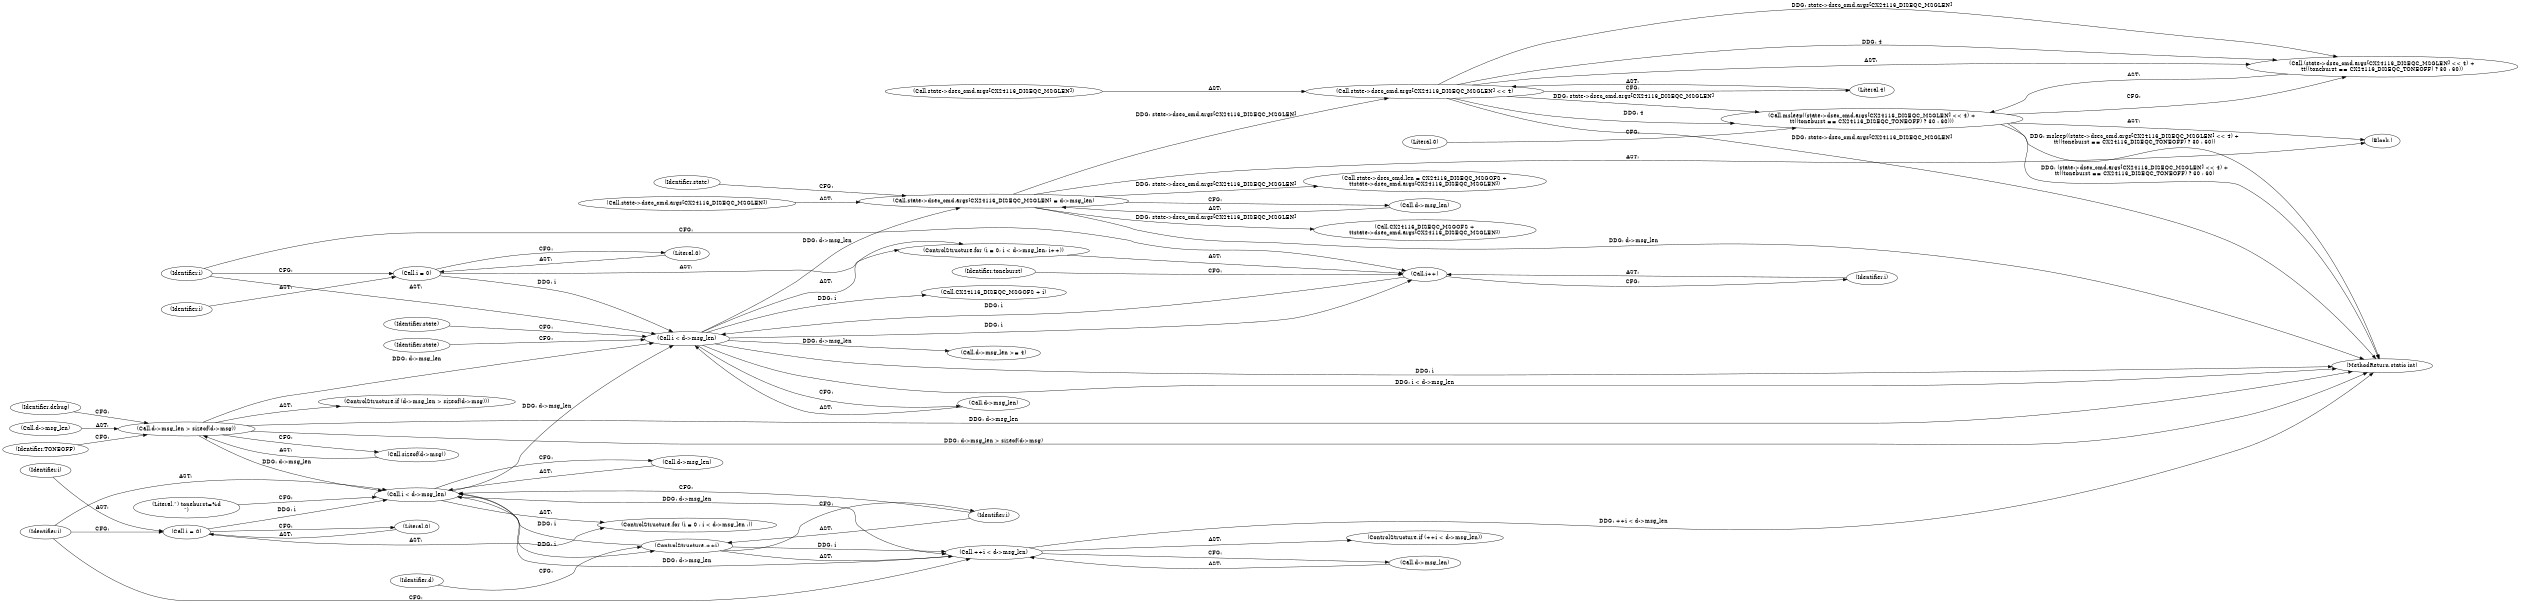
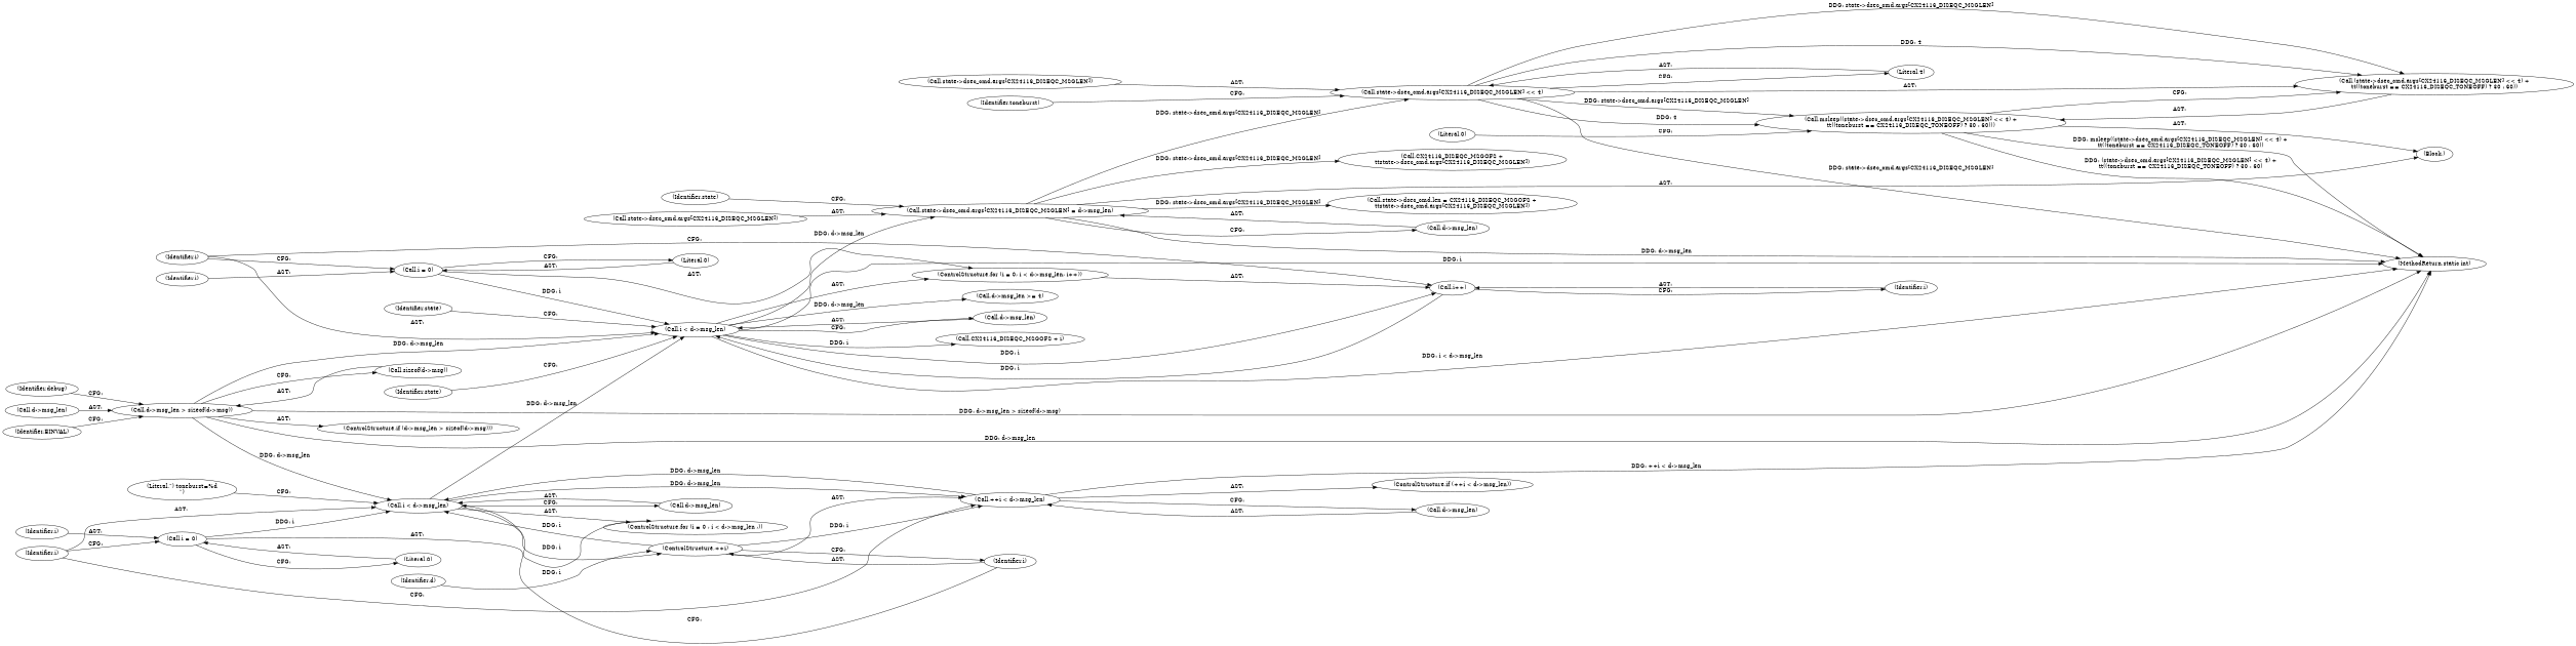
  digraph {
    rankdir=LR
    n1 [label="(Call,msleep((state->dsec_cmd.args[CX24116_DISEQC_MSGLEN] << 4) +\n\t\t((toneburst == CX24116_DISEQC_TONEOFF) ? 30 : 60)))"]
    n2 [label="(MethodReturn,static int)"]
    n3 [label="(Call,(state->dsec_cmd.args[CX24116_DISEQC_MSGLEN] << 4) +\n\t\t((toneburst == CX24116_DISEQC_TONEOFF) ? 30 : 60))"]
    n4 [label="(Block,)"]
    n5 [label="(Call,state->dsec_cmd.args[CX24116_DISEQC_MSGLEN] << 4)"]
    n6 [label="(Literal,4)"]
    n7 [label="(Call,state->dsec_cmd.args[CX24116_DISEQC_MSGLEN] = d->msg_len)"]
    n8 [label="(Call,state->dsec_cmd.len = CX24116_DISEQC_MSGOFS +\n\t\tstate->dsec_cmd.args[CX24116_DISEQC_MSGLEN])"]
    n9 [label="(Call,d->msg_len)"]
    n10 [label="(Call,CX24116_DISEQC_MSGOFS +\n\t\tstate->dsec_cmd.args[CX24116_DISEQC_MSGLEN])"]
    n11 [label="(Call,i < d->msg_len)"]
    n12 [label="(Call,i++)"]
    n13 [label="(Call,d->msg_len)"]
    n14 [label="(ControlStructure,for (i = 0; i < d->msg_len; i++))"]
    n15 [label="(Call,CX24116_DISEQC_MSGOFS + i)"]
    n16 [label="(Call,d->msg_len >= 4)"]
    n17 [label="(Identifier,i)"]
    n18 [label="(Call,i = 0)"]
    n19 [label="(Literal,0)"]
    n20 [label="(Call,d->msg_len > sizeof(d->msg))"]
    n21 [label="(Call,i < d->msg_len)"]
    n22 [label="(Call,sizeof(d->msg))"]
    n23 [label="(ControlStructure,if (d->msg_len > sizeof(d->msg)))"]
    n24 [label="(ControlStructure,++i)"]
    n25 [label="(Call,++i < d->msg_len)"]
    n26 [label="(ControlStructure,for (i = 0 ; i < d->msg_len ;))"]
    n27 [label="(Call,d->msg_len)"]
    n28 [label="(Identifier,i)"]
    n29 [label="(Call,d->msg_len)"]
    n30 [label="(ControlStructure,if (++i < d->msg_len))"]
    n31 [label="(Call,i = 0)"]
    n32 [label="(Literal,0)"]
    n33 [label="(Literal,0)"]
    n34 [label="(Identifier,state)"]
    n35 [label="(Identifier,d)"]
    n36 [label="(Identifier,i)"]
    n37 [label="(Identifier,state)"]
    n38 [label="(Identifier,i)"]
-   n39 [label="(Identifier,TONEOFF)"]
+   n39 [label="(Identifier,EINVAL)"]
    n40 [label="(Identifier,state)"]
    n41 [label="(Identifier,debug)"]
    n42 [label="(Identifier,toneburst)"]
    n43 [label="(Call,state->dsec_cmd.args[CX24116_DISEQC_MSGLEN])"]
    n44 [label="(Identifier,i)"]
    n45 [label="(Call,d->msg_len)"]
    n46 [label="(Identifier,i)"]
    n47 [label="(Literal,\") toneburst=%d\n\")"]
    n48 [label="(Call,state->dsec_cmd.args[CX24116_DISEQC_MSGLEN])"]
    n1 -> n2 [label="DDG: msleep((state->dsec_cmd.args[CX24116_DISEQC_MSGLEN] << 4) +\n\t\t((toneburst == CX24116_DISEQC_TONEOFF) ? 30 : 60))"]
    n1 -> n2 [label="DDG: (state->dsec_cmd.args[CX24116_DISEQC_MSGLEN] << 4) +\n\t\t((toneburst == CX24116_DISEQC_TONEOFF) ? 30 : 60)"]
    n1 -> n3 [label="CFG: "]
    n1 -> n4 [label="AST: "]
    n3 -> n1 [label="AST: "]
    n5 -> n1 [label="DDG: state->dsec_cmd.args[CX24116_DISEQC_MSGLEN]"]
    n5 -> n1 [label="DDG: 4"]
    n5 -> n2 [label="DDG: state->dsec_cmd.args[CX24116_DISEQC_MSGLEN]"]
    n5 -> n3 [label="AST: "]
    n5 -> n3 [label="DDG: state->dsec_cmd.args[CX24116_DISEQC_MSGLEN]"]
    n5 -> n3 [label="DDG: 4"]
    n5 -> n6 [label="CFG: "]
    n6 -> n5 [label="AST: "]
    n7 -> n2 [label="DDG: d->msg_len"]
    n7 -> n4 [label="AST: "]
    n7 -> n5 [label="DDG: state->dsec_cmd.args[CX24116_DISEQC_MSGLEN]"]
    n7 -> n8 [label="DDG: state->dsec_cmd.args[CX24116_DISEQC_MSGLEN]"]
    n7 -> n9 [label="CFG: "]
    n7 -> n10 [label="DDG: state->dsec_cmd.args[CX24116_DISEQC_MSGLEN]"]
    n9 -> n7 [label="AST: "]
    n11 -> n2 [label="DDG: i < d->msg_len"]
    n11 -> n2 [label="DDG: i"]
    n11 -> n7 [label="DDG: d->msg_len"]
    n11 -> n12 [label="DDG: i"]
    n11 -> n13 [label="CFG: "]
    n11 -> n14 [label="AST: "]
    n11 -> n15 [label="DDG: i"]
    n11 -> n16 [label="DDG: d->msg_len"]
    n12 -> n11 [label="DDG: i"]
    n12 -> n17 [label="CFG: "]
    n13 -> n11 [label="AST: "]
    n14 -> n12 [label="AST: "]
    n17 -> n12 [label="AST: "]
    n18 -> n11 [label="DDG: i"]
    n18 -> n14 [label="AST: "]
    n18 -> n19 [label="CFG: "]
    n19 -> n18 [label="AST: "]
    n20 -> n2 [label="DDG: d->msg_len"]
    n20 -> n2 [label="DDG: d->msg_len > sizeof(d->msg)"]
    n20 -> n11 [label="DDG: d->msg_len"]
    n20 -> n21 [label="DDG: d->msg_len"]
    n20 -> n22 [label="CFG: "]
    n20 -> n23 [label="AST: "]
    n21 -> n11 [label="DDG: d->msg_len"]
    n21 -> n24 [label="DDG: i"]
    n21 -> n25 [label="DDG: d->msg_len"]
    n21 -> n26 [label="AST: "]
    n21 -> n27 [label="CFG: "]
    n22 -> n20 [label="AST: "]
    n24 -> n21 [label="DDG: i"]
    n24 -> n25 [label="AST: "]
    n24 -> n25 [label="DDG: i"]
    n24 -> n28 [label="CFG: "]
    n25 -> n2 [label="DDG: ++i < d->msg_len"]
    n25 -> n21 [label="DDG: d->msg_len"]
    n25 -> n29 [label="CFG: "]
    n25 -> n30 [label="AST: "]
    n27 -> n21 [label="AST: "]
    n28 -> n21 [label="CFG: "]
    n28 -> n24 [label="AST: "]
    n29 -> n25 [label="AST: "]
    n31 -> n21 [label="DDG: i"]
    n31 -> n26 [label="AST: "]
    n31 -> n32 [label="CFG: "]
    n32 -> n31 [label="AST: "]
    n33 -> n1 [label="CFG: "]
    n34 -> n11 [label="CFG: "]
-   n35 -> n24 [label="CFG: "]
+   n35 -> n24 [label="DDG: i"]
    n36 -> n11 [label="AST: "]
    n36 -> n12 [label="CFG: "]
    n36 -> n18 [label="CFG: "]
    n37 -> n11 [label="CFG: "]
    n38 -> n31 [label="AST: "]
    n39 -> n20 [label="CFG: "]
    n40 -> n7 [label="CFG: "]
    n41 -> n20 [label="CFG: "]
-   n42 -> n12 [label="CFG: "]
+   n42 -> n5 [label="CFG: "]
    n43 -> n7 [label="AST: "]
    n44 -> n18 [label="AST: "]
    n45 -> n20 [label="AST: "]
    n46 -> n21 [label="AST: "]
    n46 -> n25 [label="CFG: "]
    n46 -> n31 [label="CFG: "]
    n47 -> n21 [label="CFG: "]
    n48 -> n5 [label="AST: "]
  }
